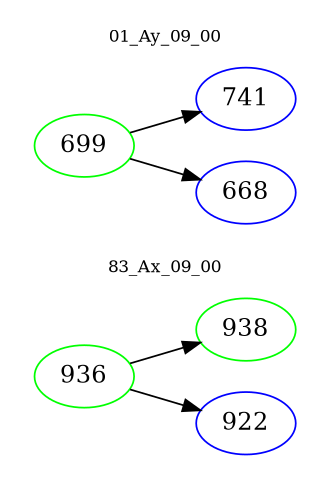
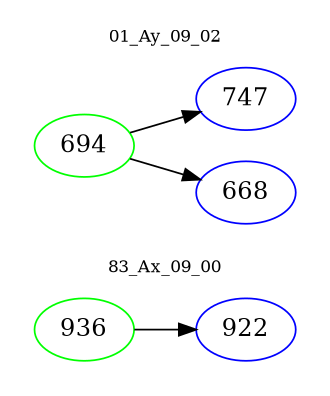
  digraph {
    rankdir=LR
    node [color=green]
    edge [color=black]
    n1 [label=936]
    n2 [color=blue label=922]
-   n3 [label=938]
-   n4 [label=699]
+   n4 [label=694]
    n5 [color=blue label=668]
-   n6 [color=blue label=741]
+   n6 [color=blue label=747]
    subgraph cluster_1 {
      color=white
      fontsize=10
      label="83_Ax_09_00"
      n1
      n2
-     n3
    }
    subgraph cluster_2 {
      color=white
      fontsize=10
-     label="01_Ay_09_00"
+     label="01_Ay_09_02"
      n4
      n5
      n6
    }
    n1 -> n2
-   n1 -> n3
    n4 -> n5
    n4 -> n6
  }
